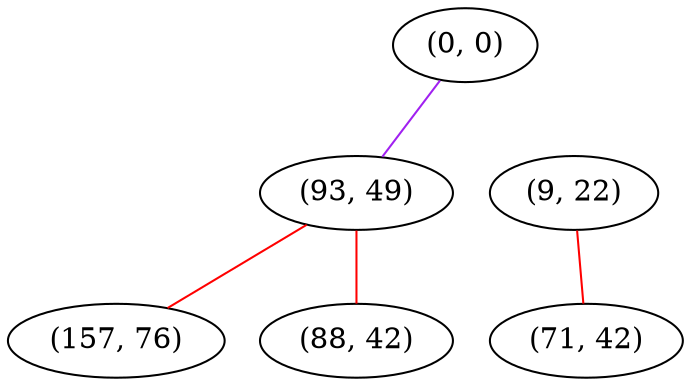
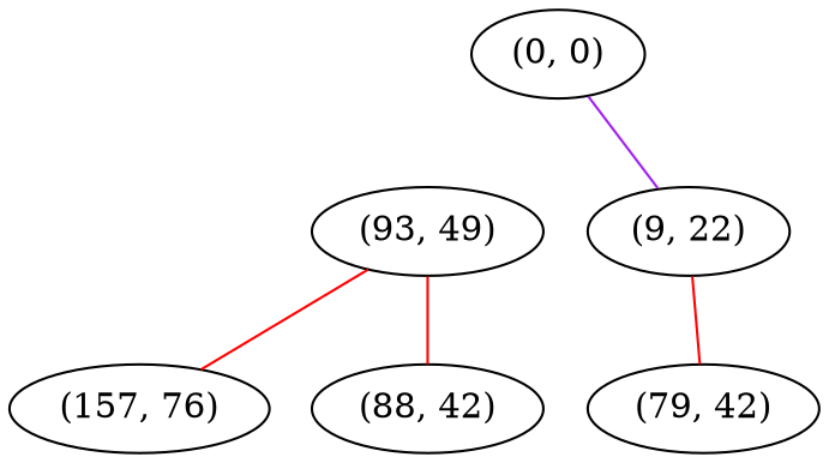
  graph {
    edge [color=red weight=1]
    "(93, 49)"
    "(157, 76)"
    "(88, 42)"
    "(0, 0)"
    "(9, 22)"
-   "(71, 42)"
+   "(71, 42)" [label="(79, 42)"]
    "(93, 49)" -- "(157, 76)"
    "(93, 49)" -- "(88, 42)"
-   "(0, 0)" -- "(93, 49)" [color=purple weight=4]
+   "(0, 0)" -- "(9, 22)" [color=purple weight=4]
    "(9, 22)" -- "(71, 42)"
  }
